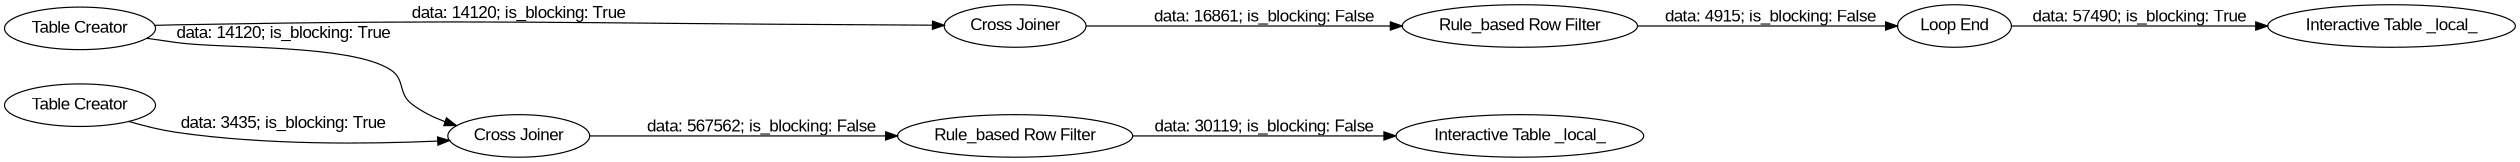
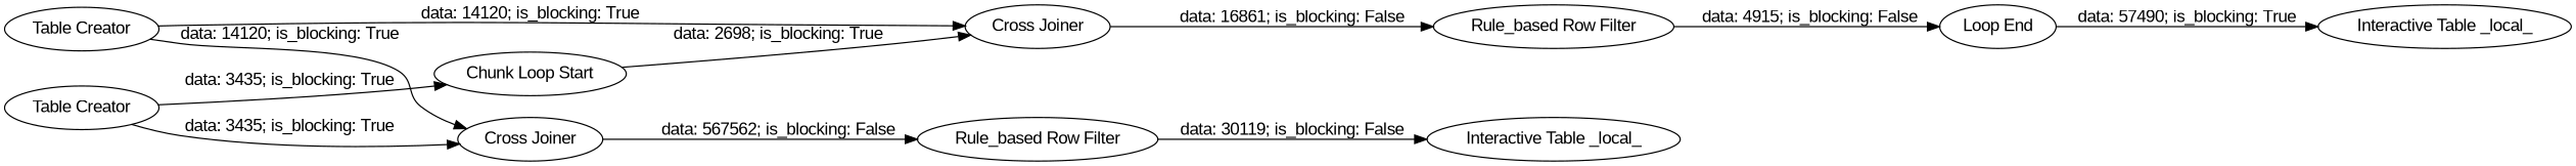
  digraph {
    rankdir=LR
    fontname="Liberation Sans"
    node [fontname="Liberation Sans"]
    edge [fontname="Liberation Sans"]
    n1 [label="Loop End"]
    n2 [label="Interactive Table _local_"]
+   n3 [label="Chunk Loop Start"]
    n4 [label="Cross Joiner"]
    n5 [label="Table Creator"]
    n6 [label="Cross Joiner"]
    n7 [label="Interactive Table _local_"]
    n8 [label="Rule_based Row Filter"]
    n9 [label="Table Creator"]
    n10 [label="Rule_based Row Filter"]
    n1 -> n2 [label="data: 57490; is_blocking: True"]
+   n3 -> n4 [label="data: 2698; is_blocking: True"]
    n4 -> n8 [label="data: 16861; is_blocking: False"]
    n5 -> n4 [label="data: 14120; is_blocking: True"]
    n5 -> n6 [label="data: 14120; is_blocking: True"]
    n6 -> n10 [label="data: 567562; is_blocking: False"]
    n8 -> n1 [label="data: 4915; is_blocking: False"]
+   n9 -> n3 [label="data: 3435; is_blocking: True"]
    n9 -> n6 [label="data: 3435; is_blocking: True"]
    n10 -> n7 [label="data: 30119; is_blocking: False"]
  }
